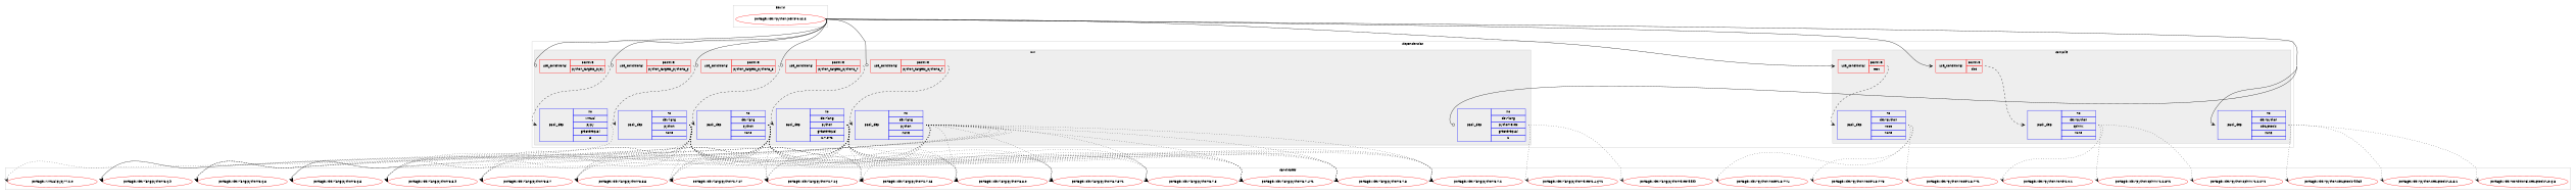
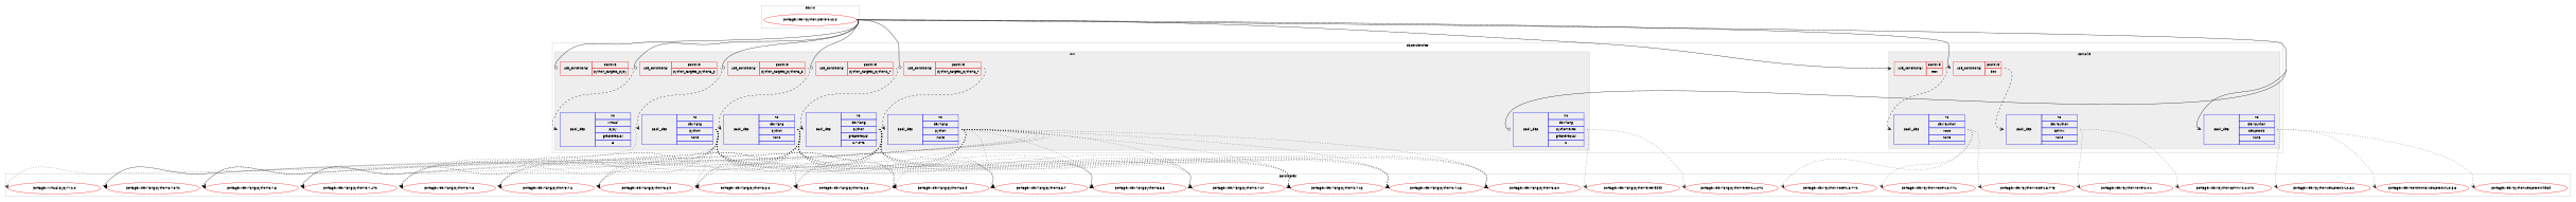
  digraph {
    compound=true
    concentrate=true
    fontname=Helvetica
    fontsize=10
    newrank=true
    rankdir=TB
    ranksep=1.5
    node [color=red fontname=Helvetica fontsize=10]
    edge [arrowhead=vee headport=w style=dotted tailport=e weight=100]
    n1 [label="portage://dev-python/joblib-0.12.2" width=4]
    n2 [color=blue label=<<TABLE BORDER="0" CELLBORDER="1" CELLSPACING="0" CELLPADDING="4" WIDTH="220"><TR><TD ROWSPAN="6" CELLPADDING="30">pack_dep</TD></TR><TR><TD WIDTH="110">no</TD></TR><TR><TD>dev-python</TD></TR><TR><TD>sphinx</TD></TR><TR><TD>none</TD></TR><TR><TD></TD></TR></TABLE>> shape=none]
    n3 [label=<<TABLE BORDER="0" CELLBORDER="1" CELLSPACING="0" CELLPADDING="4"><TR><TD ROWSPAN="3" CELLPADDING="10">use_conditional</TD></TR><TR><TD>positive</TD></TR><TR><TD>doc</TD></TR></TABLE>> shape=none]
    n4 [color=blue label=<<TABLE BORDER="0" CELLBORDER="1" CELLSPACING="0" CELLPADDING="4" WIDTH="220"><TR><TD ROWSPAN="6" CELLPADDING="30">pack_dep</TD></TR><TR><TD WIDTH="110">no</TD></TR><TR><TD>dev-python</TD></TR><TR><TD>nose</TD></TR><TR><TD>none</TD></TR><TR><TD></TD></TR></TABLE>> shape=none]
    n5 [label=<<TABLE BORDER="0" CELLBORDER="1" CELLSPACING="0" CELLPADDING="4"><TR><TD ROWSPAN="3" CELLPADDING="10">use_conditional</TD></TR><TR><TD>positive</TD></TR><TR><TD>test</TD></TR></TABLE>> shape=none]
    n6 [color=blue label=<<TABLE BORDER="0" CELLBORDER="1" CELLSPACING="0" CELLPADDING="4" WIDTH="220"><TR><TD ROWSPAN="6" CELLPADDING="30">pack_dep</TD></TR><TR><TD WIDTH="110">no</TD></TR><TR><TD>dev-python</TD></TR><TR><TD>setuptools</TD></TR><TR><TD>none</TD></TR><TR><TD></TD></TR></TABLE>> shape=none]
    n7 [color=blue label=<<TABLE BORDER="0" CELLBORDER="1" CELLSPACING="0" CELLPADDING="4" WIDTH="220"><TR><TD ROWSPAN="6" CELLPADDING="30">pack_dep</TD></TR><TR><TD WIDTH="110">no</TD></TR><TR><TD>virtual</TD></TR><TR><TD>pypy</TD></TR><TR><TD>greaterequal</TD></TR><TR><TD>5</TD></TR></TABLE>> shape=none]
    n8 [label=<<TABLE BORDER="0" CELLBORDER="1" CELLSPACING="0" CELLPADDING="4"><TR><TD ROWSPAN="3" CELLPADDING="10">use_conditional</TD></TR><TR><TD>positive</TD></TR><TR><TD>python_targets_pypy</TD></TR></TABLE>> shape=none]
    n9 [color=blue label=<<TABLE BORDER="0" CELLBORDER="1" CELLSPACING="0" CELLPADDING="4" WIDTH="220"><TR><TD ROWSPAN="6" CELLPADDING="30">pack_dep</TD></TR><TR><TD WIDTH="110">no</TD></TR><TR><TD>dev-lang</TD></TR><TR><TD>python</TD></TR><TR><TD>greaterequal</TD></TR><TR><TD>2.7.5-r2</TD></TR></TABLE>> shape=none]
    n10 [label=<<TABLE BORDER="0" CELLBORDER="1" CELLSPACING="0" CELLPADDING="4"><TR><TD ROWSPAN="3" CELLPADDING="10">use_conditional</TD></TR><TR><TD>positive</TD></TR><TR><TD>python_targets_python2_7</TD></TR></TABLE>> shape=none]
    n11 [color=blue label=<<TABLE BORDER="0" CELLBORDER="1" CELLSPACING="0" CELLPADDING="4" WIDTH="220"><TR><TD ROWSPAN="6" CELLPADDING="30">pack_dep</TD></TR><TR><TD WIDTH="110">no</TD></TR><TR><TD>dev-lang</TD></TR><TR><TD>python</TD></TR><TR><TD>none</TD></TR><TR><TD></TD></TR></TABLE>> shape=none]
    n12 [label=<<TABLE BORDER="0" CELLBORDER="1" CELLSPACING="0" CELLPADDING="4"><TR><TD ROWSPAN="3" CELLPADDING="10">use_conditional</TD></TR><TR><TD>positive</TD></TR><TR><TD>python_targets_python3_5</TD></TR></TABLE>> shape=none]
    n13 [color=blue label=<<TABLE BORDER="0" CELLBORDER="1" CELLSPACING="0" CELLPADDING="4" WIDTH="220"><TR><TD ROWSPAN="6" CELLPADDING="30">pack_dep</TD></TR><TR><TD WIDTH="110">no</TD></TR><TR><TD>dev-lang</TD></TR><TR><TD>python</TD></TR><TR><TD>none</TD></TR><TR><TD></TD></TR></TABLE>> shape=none]
    n14 [label=<<TABLE BORDER="0" CELLBORDER="1" CELLSPACING="0" CELLPADDING="4"><TR><TD ROWSPAN="3" CELLPADDING="10">use_conditional</TD></TR><TR><TD>positive</TD></TR><TR><TD>python_targets_python3_6</TD></TR></TABLE>> shape=none]
    n15 [color=blue label=<<TABLE BORDER="0" CELLBORDER="1" CELLSPACING="0" CELLPADDING="4" WIDTH="220"><TR><TD ROWSPAN="6" CELLPADDING="30">pack_dep</TD></TR><TR><TD WIDTH="110">no</TD></TR><TR><TD>dev-lang</TD></TR><TR><TD>python</TD></TR><TR><TD>none</TD></TR><TR><TD></TD></TR></TABLE>> shape=none]
    n16 [label=<<TABLE BORDER="0" CELLBORDER="1" CELLSPACING="0" CELLPADDING="4"><TR><TD ROWSPAN="3" CELLPADDING="10">use_conditional</TD></TR><TR><TD>positive</TD></TR><TR><TD>python_targets_python3_7</TD></TR></TABLE>> shape=none]
    n17 [color=blue label=<<TABLE BORDER="0" CELLBORDER="1" CELLSPACING="0" CELLPADDING="4" WIDTH="220"><TR><TD ROWSPAN="6" CELLPADDING="30">pack_dep</TD></TR><TR><TD WIDTH="110">no</TD></TR><TR><TD>dev-lang</TD></TR><TR><TD>python-exec</TD></TR><TR><TD>greaterequal</TD></TR><TR><TD>2</TD></TR></TABLE>> shape=none]
    n18 [label="portage://dev-python/sphinx-1.2.2-r1" width=4]
-   n19 [label="portage://dev-python/sphinx-1.2.3-r1" width=4]
    n20 [label="portage://dev-python/none-2.0.1" width=4]
    n21 [label="portage://dev-python/nose-1.3.7-r1" width=4]
    n22 [label="portage://dev-python/nose-1.3.7-r3" width=4]
    n23 [label="portage://dev-python/nose-1.3.7-r4" width=4]
    n24 [label="portage://dev-conditional/setuptools-40.6.3" width=4]
    n25 [label="portage://dev-python/setuptools-41.5.1" width=4]
    n26 [label="portage://dev-python/setuptools-9989" width=4]
    n27 [label="portage://virtual/pypy-7.2.0" width=4]
    n28 [label="portage://dev-lang/python-2.7.15" width=4]
    n29 [label="portage://dev-lang/python-2.7.16" width=4]
    n30 [label="portage://dev-lang/python-2.7.17" width=4]
    n31 [label="portage://dev-lang/python-3.5.5" width=4]
    n32 [label="portage://dev-lang/python-3.5.7" width=4]
    n33 [label="portage://dev-lang/python-3.5.9" width=4]
    n34 [label="portage://dev-lang/python-3.6.5" width=4]
    n35 [label="portage://dev-lang/python-3.6.8" width=4]
    n36 [label="portage://dev-lang/python-3.6.9" width=4]
    n37 [label="portage://dev-lang/python-3.7.2" width=4]
    n38 [label="portage://dev-lang/python-3.7.3" width=4]
    n39 [label="portage://dev-lang/python-3.7.4-r1" width=4]
    n40 [label="portage://dev-lang/python-3.7.5" width=4]
    n41 [label="portage://dev-lang/python-3.7.5-r1" width=4]
    n42 [label="portage://dev-lang/python-3.8.0" width=4]
    n43 [label="portage://dev-lang/python-exec-2.4.6-r1" width=4]
    n44 [label="portage://dev-lang/python-exec-9999" width=4]
    subgraph cluster_1 {
      color=gray
      label=<<i>ebuild</i>>
      rank=same
      n1
    }
    subgraph cluster_2 {
      color=gray
      label=<<i>dependencies</i>>
      subgraph cluster_3 {
        color=gray
        fillcolor="#eeeeee"
        label=<<i>compile</i>>
        style=filled
        subgraph sub_4 {
          color=gray
          fillcolor="#eeeeee"
          label=<<i>compile</i>>
          style=filled
          n3
          subgraph sub_5 {
            color=gray
            fillcolor="#eeeeee"
            label=<<i>compile</i>>
            style=filled
            n2
          }
        }
        subgraph sub_6 {
          color=gray
          fillcolor="#eeeeee"
          label=<<i>compile</i>>
          style=filled
          n5
          subgraph sub_7 {
            color=gray
            fillcolor="#eeeeee"
            label=<<i>compile</i>>
            style=filled
            n4
          }
        }
        subgraph sub_8 {
          color=gray
          fillcolor="#eeeeee"
          label=<<i>compile</i>>
          style=filled
          n6
        }
      }
      subgraph cluster_9 {
        color=gray
        fillcolor="#eeeeee"
        label=<<i>compile and run</i>>
        style=filled
      }
      subgraph cluster_10 {
        color=gray
        fillcolor="#eeeeee"
        label=<<i>run</i>>
        style=filled
        subgraph sub_11 {
          color=gray
          fillcolor="#eeeeee"
          label=<<i>run</i>>
          style=filled
          n8
          subgraph sub_12 {
            color=gray
            fillcolor="#eeeeee"
            label=<<i>run</i>>
            style=filled
            n7
          }
        }
        subgraph sub_13 {
          color=gray
          fillcolor="#eeeeee"
          label=<<i>run</i>>
          style=filled
          n10
          subgraph sub_14 {
            color=gray
            fillcolor="#eeeeee"
            label=<<i>run</i>>
            style=filled
            n9
          }
        }
        subgraph sub_15 {
          color=gray
          fillcolor="#eeeeee"
          label=<<i>run</i>>
          style=filled
          n12
          subgraph sub_16 {
            color=gray
            fillcolor="#eeeeee"
            label=<<i>run</i>>
            style=filled
            n11
          }
        }
        subgraph sub_17 {
          color=gray
          fillcolor="#eeeeee"
          label=<<i>run</i>>
          style=filled
          n14
          subgraph sub_18 {
            color=gray
            fillcolor="#eeeeee"
            label=<<i>run</i>>
            style=filled
            n13
          }
        }
        subgraph sub_19 {
          color=gray
          fillcolor="#eeeeee"
          label=<<i>run</i>>
          style=filled
          n16
          subgraph sub_20 {
            color=gray
            fillcolor="#eeeeee"
            label=<<i>run</i>>
            style=filled
            n15
          }
        }
        subgraph sub_21 {
          color=gray
          fillcolor="#eeeeee"
          label=<<i>run</i>>
          style=filled
          n17
        }
      }
    }
    subgraph cluster_22 {
      color=gray
      label=<<i>candidates</i>>
      rank=same
      subgraph sub_23 {
        color=black
        label=<<i>candidates</i>>
        nodesep=1
        rank=same
        n18
-       n19
        n20
      }
      subgraph sub_24 {
        color=black
        label=<<i>candidates</i>>
        nodesep=1
        rank=same
        n21
        n22
        n23
      }
      subgraph sub_25 {
        color=black
        label=<<i>candidates</i>>
        nodesep=1
        rank=same
        n24
        n25
        n26
      }
      subgraph sub_26 {
        color=black
        label=<<i>candidates</i>>
        nodesep=1
        rank=same
        n27
      }
      subgraph sub_27 {
        color=black
        label=<<i>candidates</i>>
        nodesep=1
        rank=same
        n28
        n29
        n30
        n31
        n32
        n33
        n34
        n35
        n36
        n37
        n38
        n39
        n40
        n41
        n42
      }
      subgraph sub_28 {
        color=black
        label=<<i>candidates</i>>
        nodesep=1
        rank=same
        n28
        n29
        n30
        n31
        n32
        n33
        n34
        n35
        n36
        n37
        n38
        n39
        n40
        n41
        n42
      }
      subgraph sub_29 {
        color=black
        label=<<i>candidates</i>>
        nodesep=1
        rank=same
        n28
        n29
        n30
        n31
        n32
        n33
        n34
        n35
        n36
        n37
        n38
        n39
        n40
        n41
        n42
      }
      subgraph sub_30 {
        color=black
        label=<<i>candidates</i>>
        nodesep=1
        rank=same
        n28
        n29
        n30
        n31
        n32
        n33
        n34
        n35
        n36
        n37
        n38
        n39
        n40
        n41
        n42
      }
      subgraph sub_31 {
        color=black
        label=<<i>candidates</i>>
        nodesep=1
        rank=same
        n43
        n44
      }
    }
    n1 -> n3 [style=solid weight=20]
    n1 -> n5 [style=solid weight=20]
    n1 -> n6 [style=solid weight=20]
    n1 -> n8 [arrowhead=odot style=solid weight=20]
    n1 -> n10 [arrowhead=odot style=solid weight=20]
    n1 -> n12 [arrowhead=odot style=solid weight=20]
    n1 -> n14 [arrowhead=odot style=solid weight=20]
    n1 -> n16 [arrowhead=odot style=solid weight=20]
    n1 -> n17 [arrowhead=odot style=solid weight=20]
    n2 -> n18
-   n2 -> n19
    n2 -> n20
    n3 -> n2 [style=dashed weight=20]
    n4 -> n21
    n4 -> n22
    n4 -> n23
    n5 -> n4 [style=dashed weight=20]
    n6 -> n24
    n6 -> n25
    n6 -> n26
    n7 -> n27
    n8 -> n7 [style=dashed weight=20]
    n9 -> n28
    n9 -> n29
    n9 -> n30
    n9 -> n31
    n9 -> n32
    n9 -> n33
    n9 -> n34
    n9 -> n35
    n9 -> n36
    n9 -> n37
    n9 -> n38
    n9 -> n39
    n9 -> n40
    n9 -> n41
    n9 -> n42
    n10 -> n9 [style=dashed weight=20]
    n11 -> n28
    n11 -> n29
    n11 -> n30
    n11 -> n31
    n11 -> n32
    n11 -> n33
    n11 -> n34
    n11 -> n35
    n11 -> n36
    n11 -> n37
    n11 -> n38
    n11 -> n39
    n11 -> n40
    n11 -> n41
    n11 -> n42
    n12 -> n11 [style=dashed weight=20]
    n13 -> n28
    n13 -> n29
    n13 -> n30
    n13 -> n31
    n13 -> n32
    n13 -> n33
    n13 -> n34
    n13 -> n35
    n13 -> n36
    n13 -> n37
    n13 -> n38
    n13 -> n39
    n13 -> n40
    n13 -> n41
    n13 -> n42
    n14 -> n13 [style=dashed weight=20]
    n15 -> n28
    n15 -> n29
    n15 -> n30
    n15 -> n31
    n15 -> n32
    n15 -> n33
    n15 -> n34
    n15 -> n35
    n15 -> n36
    n15 -> n37
    n15 -> n38
    n15 -> n39
    n15 -> n40
    n15 -> n41
    n15 -> n42
    n16 -> n15 [style=dashed weight=20]
    n17 -> n43
    n17 -> n44
  }
